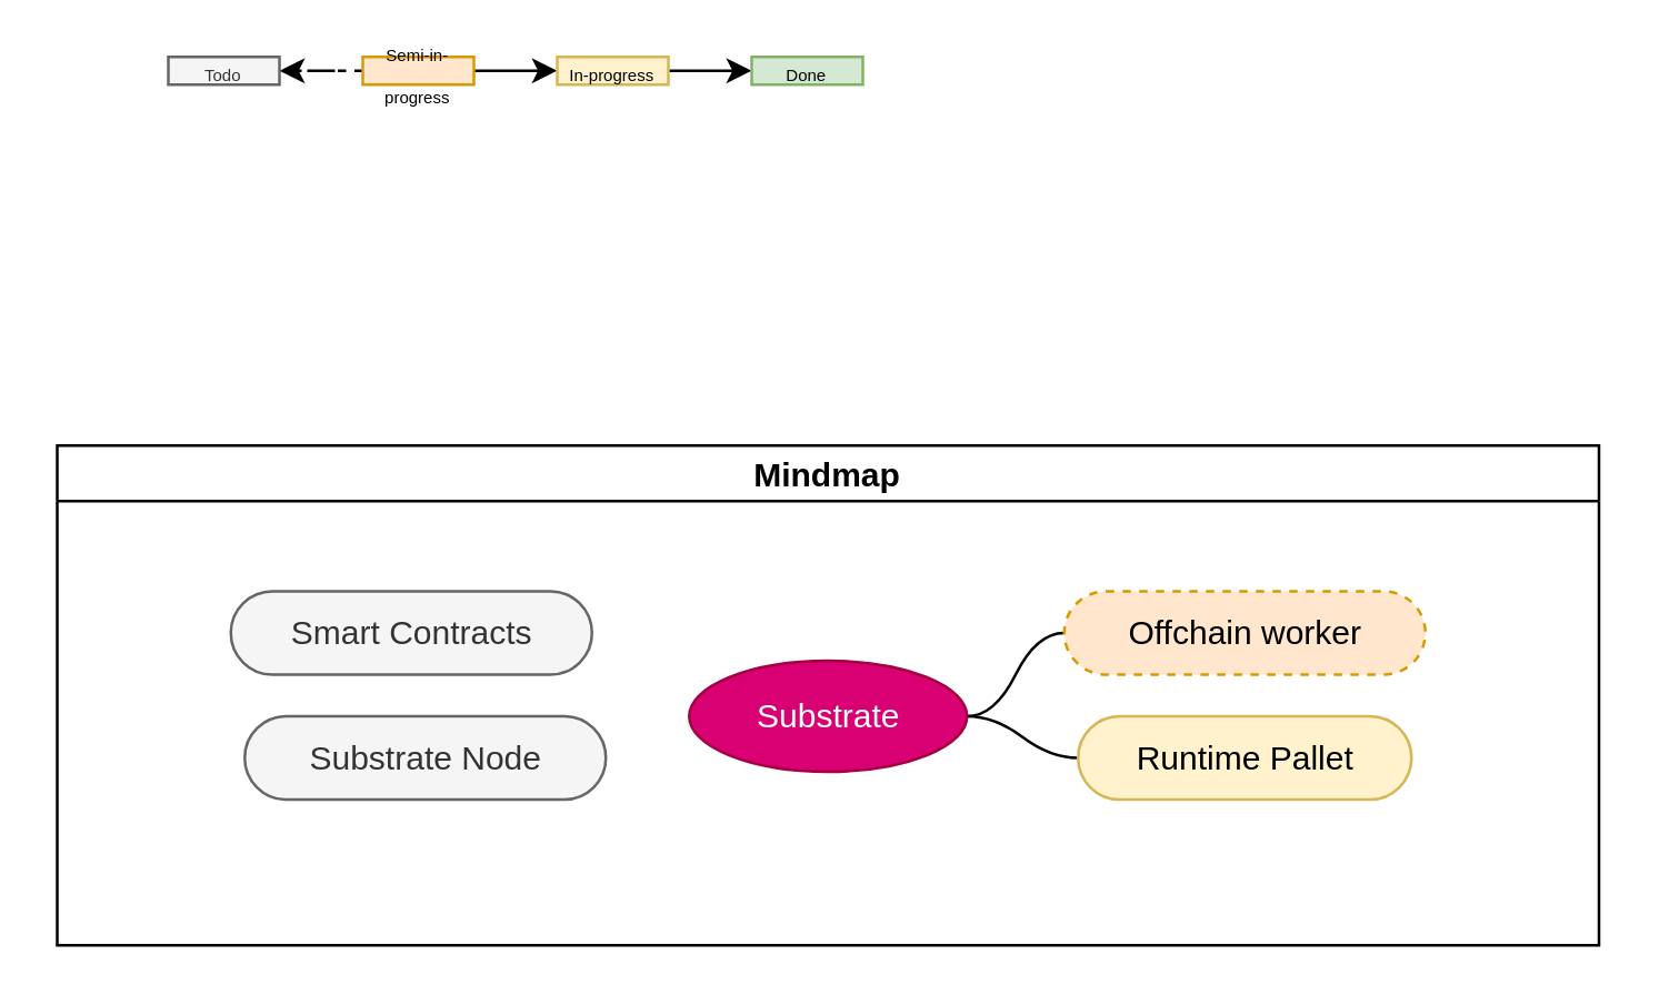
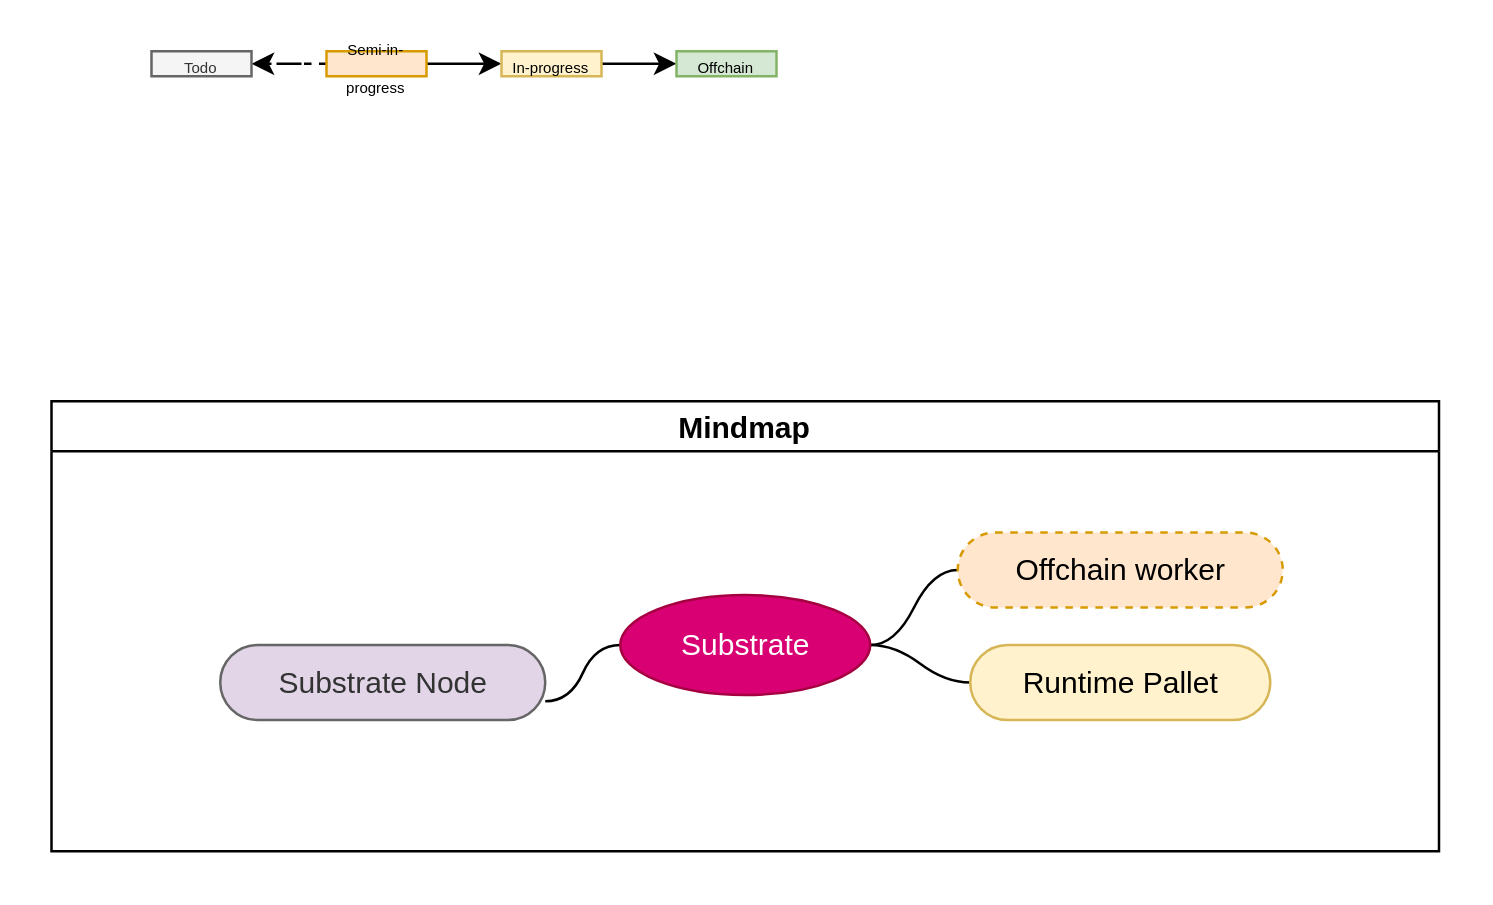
  <mxCell id="0" />
  <mxCell id="1" parent="0" />
  <mxCell id="2" value="Mindmap" style="swimlane;startSize=20;horizontal=1;containerType=tree;" parent="1" vertex="1"><mxGeometry x="20" y="160" width="555" height="180" as="geometry" /></mxCell>
  <mxCell id="3" value="" style="edgeStyle=entityRelationEdgeStyle;startArrow=none;endArrow=none;segment=10;curved=1;sourcePerimeterSpacing=0;targetPerimeterSpacing=0;rounded=0;" parent="2" source="6" target="7" edge="1"><mxGeometry relative="1" as="geometry" /></mxCell>
  <mxCell id="4" style="edgeStyle=entityRelationEdgeStyle;rounded=0;orthogonalLoop=1;jettySize=auto;html=1;startArrow=none;endArrow=none;segment=10;curved=1;sourcePerimeterSpacing=0;targetPerimeterSpacing=0;entryX=0;entryY=0.5;entryDx=0;entryDy=0;" parent="2" source="6" target="8" edge="1"><mxGeometry relative="1" as="geometry"><mxPoint x="357.5" y="117.5" as="targetPoint" /></mxGeometry></mxCell>
+ <mxCell id="5" style="edgeStyle=entityRelationEdgeStyle;rounded=0;orthogonalLoop=1;jettySize=auto;html=1;startArrow=none;endArrow=none;segment=10;curved=1;sourcePerimeterSpacing=0;targetPerimeterSpacing=0;entryX=1;entryY=0.75;entryDx=0;entryDy=0;" parent="2" source="6" target="10" edge="1"><mxGeometry relative="1" as="geometry" /></mxCell>
  <mxCell id="6" value="Substrate" style="ellipse;whiteSpace=wrap;html=1;align=center;treeFolding=1;treeMoving=1;newEdgeStyle={&quot;edgeStyle&quot;:&quot;entityRelationEdgeStyle&quot;,&quot;startArrow&quot;:&quot;none&quot;,&quot;endArrow&quot;:&quot;none&quot;,&quot;segment&quot;:10,&quot;curved&quot;:1,&quot;sourcePerimeterSpacing&quot;:0,&quot;targetPerimeterSpacing&quot;:0};fillColor=#d80073;fontColor=#ffffff;strokeColor=#A50040;" parent="2" vertex="1"><mxGeometry x="227.5" y="77.5" width="100" height="40" as="geometry" /></mxCell>
  <mxCell id="7" value="Offchain worker" style="whiteSpace=wrap;html=1;rounded=1;arcSize=50;align=center;verticalAlign=middle;strokeWidth=1;autosize=1;spacing=4;treeFolding=1;treeMoving=1;newEdgeStyle={&quot;edgeStyle&quot;:&quot;entityRelationEdgeStyle&quot;,&quot;startArrow&quot;:&quot;none&quot;,&quot;endArrow&quot;:&quot;none&quot;,&quot;segment&quot;:10,&quot;curved&quot;:1,&quot;sourcePerimeterSpacing&quot;:0,&quot;targetPerimeterSpacing&quot;:0};fillColor=#ffe6cc;strokeColor=#d79b00;dashed=1;" parent="2" vertex="1"><mxGeometry x="362.5" y="52.5" width="130" height="30" as="geometry" /></mxCell>
  <mxCell id="8" value="Runtime Pallet" style="whiteSpace=wrap;html=1;rounded=1;arcSize=50;align=center;verticalAlign=middle;strokeWidth=1;autosize=1;spacing=4;treeFolding=1;treeMoving=1;newEdgeStyle={&quot;edgeStyle&quot;:&quot;entityRelationEdgeStyle&quot;,&quot;startArrow&quot;:&quot;none&quot;,&quot;endArrow&quot;:&quot;none&quot;,&quot;segment&quot;:10,&quot;curved&quot;:1,&quot;sourcePerimeterSpacing&quot;:0,&quot;targetPerimeterSpacing&quot;:0};fillColor=#fff2cc;strokeColor=#d6b656;" parent="2" vertex="1"><mxGeometry x="367.5" y="97.5" width="120" height="30" as="geometry" /></mxCell>
- <mxCell id="9" value="Smart Contracts" style="whiteSpace=wrap;html=1;rounded=1;arcSize=50;align=center;verticalAlign=middle;strokeWidth=1;autosize=1;spacing=4;treeFolding=1;treeMoving=1;newEdgeStyle={&quot;edgeStyle&quot;:&quot;entityRelationEdgeStyle&quot;,&quot;startArrow&quot;:&quot;none&quot;,&quot;endArrow&quot;:&quot;none&quot;,&quot;segment&quot;:10,&quot;curved&quot;:1,&quot;sourcePerimeterSpacing&quot;:0,&quot;targetPerimeterSpacing&quot;:0};fillColor=#f5f5f5;strokeColor=#666666;fontColor=#333333;" parent="2" vertex="1"><mxGeometry x="62.5" y="52.5" width="130" height="30" as="geometry" /></mxCell>
- <mxCell id="10" value="Substrate Node" style="whiteSpace=wrap;html=1;rounded=1;arcSize=50;align=center;verticalAlign=middle;strokeWidth=1;autosize=1;spacing=4;treeFolding=1;treeMoving=1;newEdgeStyle={&quot;edgeStyle&quot;:&quot;entityRelationEdgeStyle&quot;,&quot;startArrow&quot;:&quot;none&quot;,&quot;endArrow&quot;:&quot;none&quot;,&quot;segment&quot;:10,&quot;curved&quot;:1,&quot;sourcePerimeterSpacing&quot;:0,&quot;targetPerimeterSpacing&quot;:0};fillColor=#f5f5f5;strokeColor=#666666;fontColor=#333333;" parent="2" vertex="1"><mxGeometry x="67.5" y="97.5" width="130" height="30" as="geometry" /></mxCell>
+ <mxCell id="10" value="Substrate Node" style="whiteSpace=wrap;html=1;rounded=1;arcSize=50;align=center;verticalAlign=middle;strokeWidth=1;autosize=1;spacing=4;treeFolding=1;treeMoving=1;newEdgeStyle={&quot;edgeStyle&quot;:&quot;entityRelationEdgeStyle&quot;,&quot;startArrow&quot;:&quot;none&quot;,&quot;endArrow&quot;:&quot;none&quot;,&quot;segment&quot;:10,&quot;curved&quot;:1,&quot;sourcePerimeterSpacing&quot;:0,&quot;targetPerimeterSpacing&quot;:0};fillColor=#e1d5e7;strokeColor=#666666;fontColor=#333333;" parent="2" vertex="1"><mxGeometry x="67.5" y="97.5" width="130" height="30" as="geometry" /></mxCell>
  <mxCell id="11" value="" style="edgeStyle=orthogonalEdgeStyle;rounded=0;orthogonalLoop=1;jettySize=auto;html=1;" parent="1" source="13" target="15" edge="1"><mxGeometry relative="1" as="geometry" /></mxCell>
  <mxCell id="12" value="" style="edgeStyle=orthogonalEdgeStyle;rounded=0;orthogonalLoop=1;jettySize=auto;html=1;dashed=1;" parent="1" source="13" target="17" edge="1"><mxGeometry relative="1" as="geometry" /></mxCell>
  <mxCell id="13" value="&lt;font style=&quot;font-size: 6px;&quot;&gt;Semi-in-progress&lt;/font&gt;" style="rounded=0;whiteSpace=wrap;html=1;fillColor=#ffe6cc;strokeColor=#d79b00;" parent="1" vertex="1"><mxGeometry x="130" y="20" width="40" height="10" as="geometry" /></mxCell>
  <mxCell id="14" value="" style="edgeStyle=orthogonalEdgeStyle;rounded=0;orthogonalLoop=1;jettySize=auto;html=1;" parent="1" source="15" target="16" edge="1"><mxGeometry relative="1" as="geometry" /></mxCell>
  <mxCell id="15" value="&lt;font style=&quot;font-size: 6px;&quot;&gt;In-progress&lt;/font&gt;" style="rounded=0;whiteSpace=wrap;html=1;fillColor=#fff2cc;strokeColor=#d6b656;" parent="1" vertex="1"><mxGeometry x="200" y="20" width="40" height="10" as="geometry" /></mxCell>
- <mxCell id="16" value="&lt;font style=&quot;font-size: 6px;&quot;&gt;Done&lt;/font&gt;" style="rounded=0;whiteSpace=wrap;html=1;fillColor=#d5e8d4;strokeColor=#82b366;" parent="1" vertex="1"><mxGeometry x="270" y="20" width="40" height="10" as="geometry" /></mxCell>
+ <mxCell id="16" value="&lt;font style=&quot;font-size: 6px;&quot;&gt;Offchain&lt;/font&gt;" style="rounded=0;whiteSpace=wrap;html=1;fillColor=#d5e8d4;strokeColor=#82b366;" parent="1" vertex="1"><mxGeometry x="270" y="20" width="40" height="10" as="geometry" /></mxCell>
  <mxCell id="17" value="&lt;font style=&quot;font-size: 6px;&quot;&gt;Todo&lt;/font&gt;" style="rounded=0;whiteSpace=wrap;html=1;fillColor=#f5f5f5;strokeColor=#666666;fontColor=#333333;" parent="1" vertex="1"><mxGeometry x="60" y="20" width="40" height="10" as="geometry" /></mxCell>
